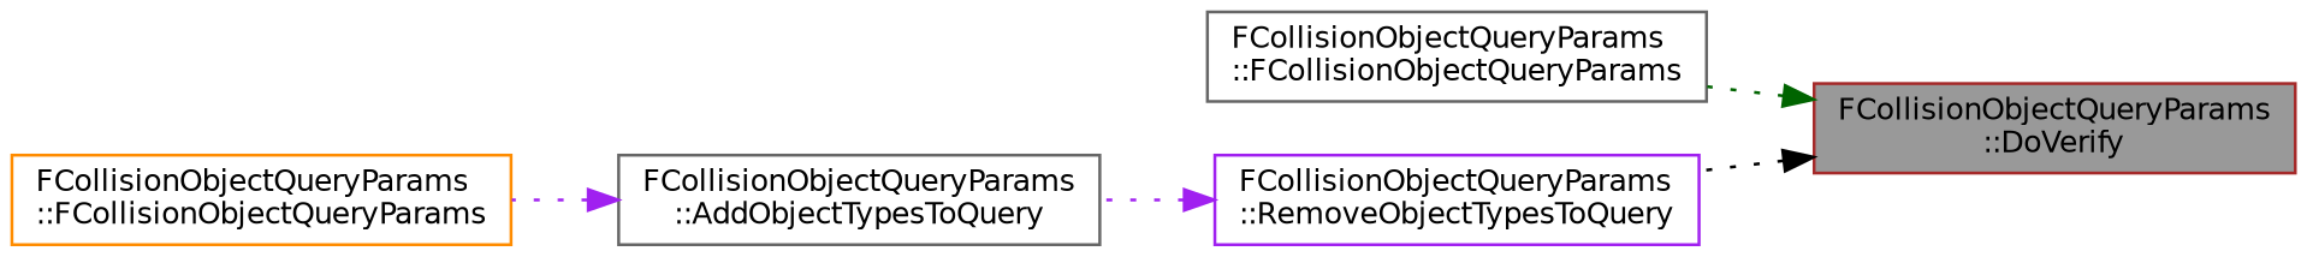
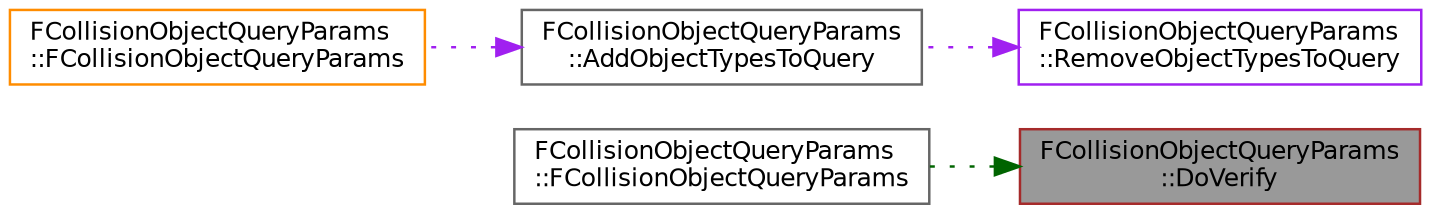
  digraph {
    rankdir=RL
    node [color=gray40 fillcolor=white fontname=Helvetica fontsize=10 shape=box style=filled]
    edge [color=purple dir=back fontname=Helvetica fontsize=10 labelfontname=Helvetica labelfontsize=10 style=dotted]
    n1 [color=brown fillcolor=grey60 fontcolor=black height=0.2 label="FCollisionObjectQueryParams\l::DoVerify" width=0.4]
    n2 [height=0.2 label="FCollisionObjectQueryParams\l::FCollisionObjectQueryParams" width=0.4]
    n3 [color=purple height=0.2 label="FCollisionObjectQueryParams\l::RemoveObjectTypesToQuery" width=0.4]
    n4 [height=0.2 label="FCollisionObjectQueryParams\l::AddObjectTypesToQuery" width=0.4]
    n5 [color=darkorange height=0.2 label="FCollisionObjectQueryParams\l::FCollisionObjectQueryParams" width=0.4]
    n1 -> n2 [color=darkgreen]
-   n1 -> n3 [color=black]
    n3 -> n4
    n4 -> n5
  }
